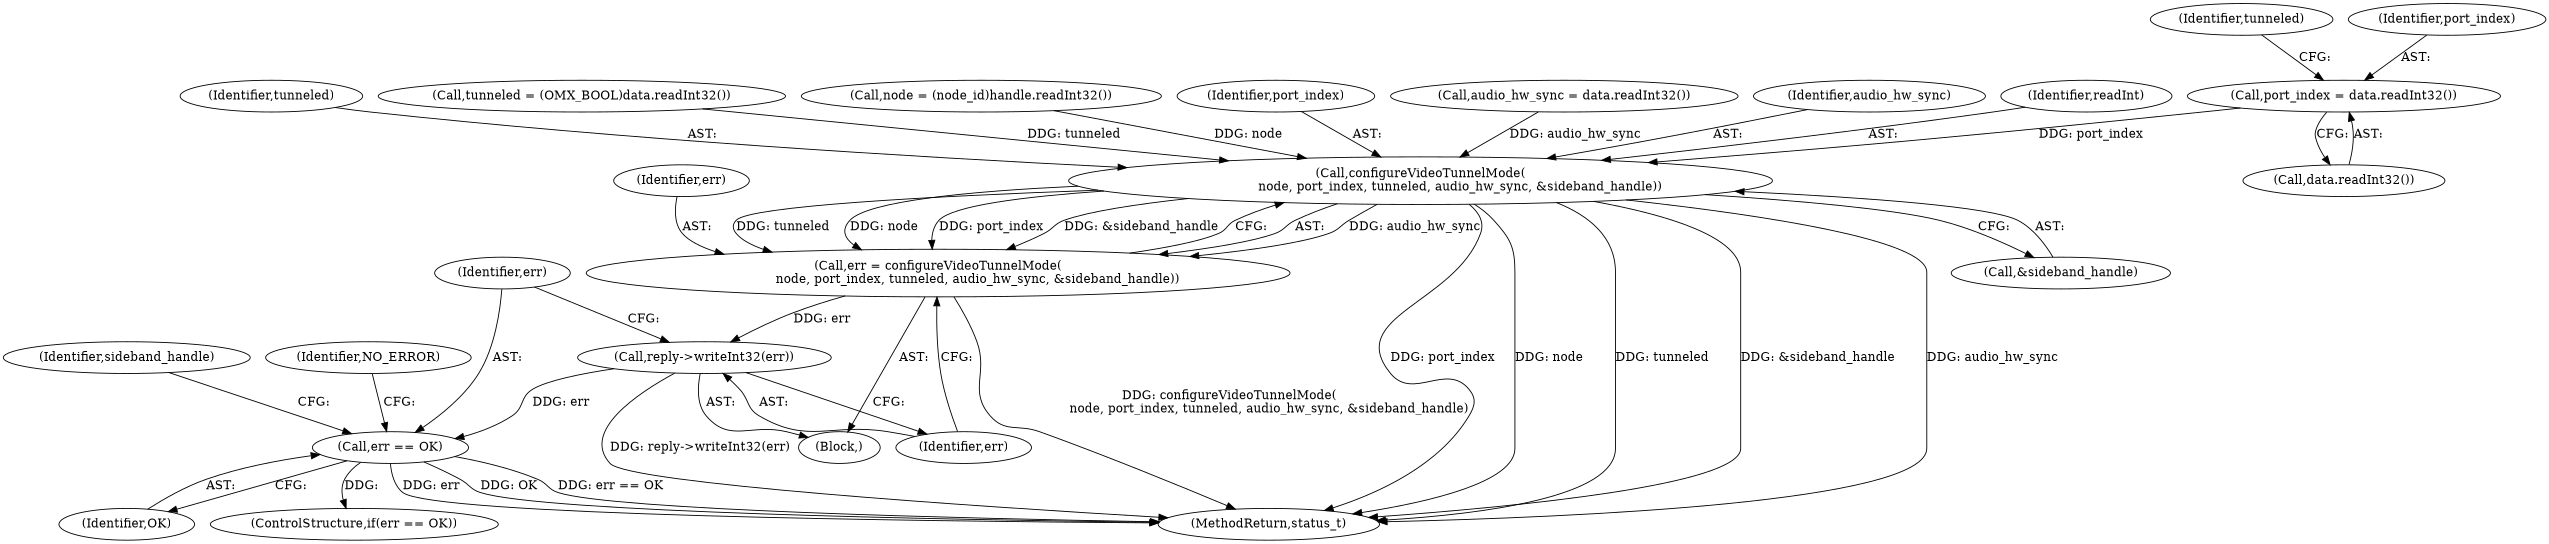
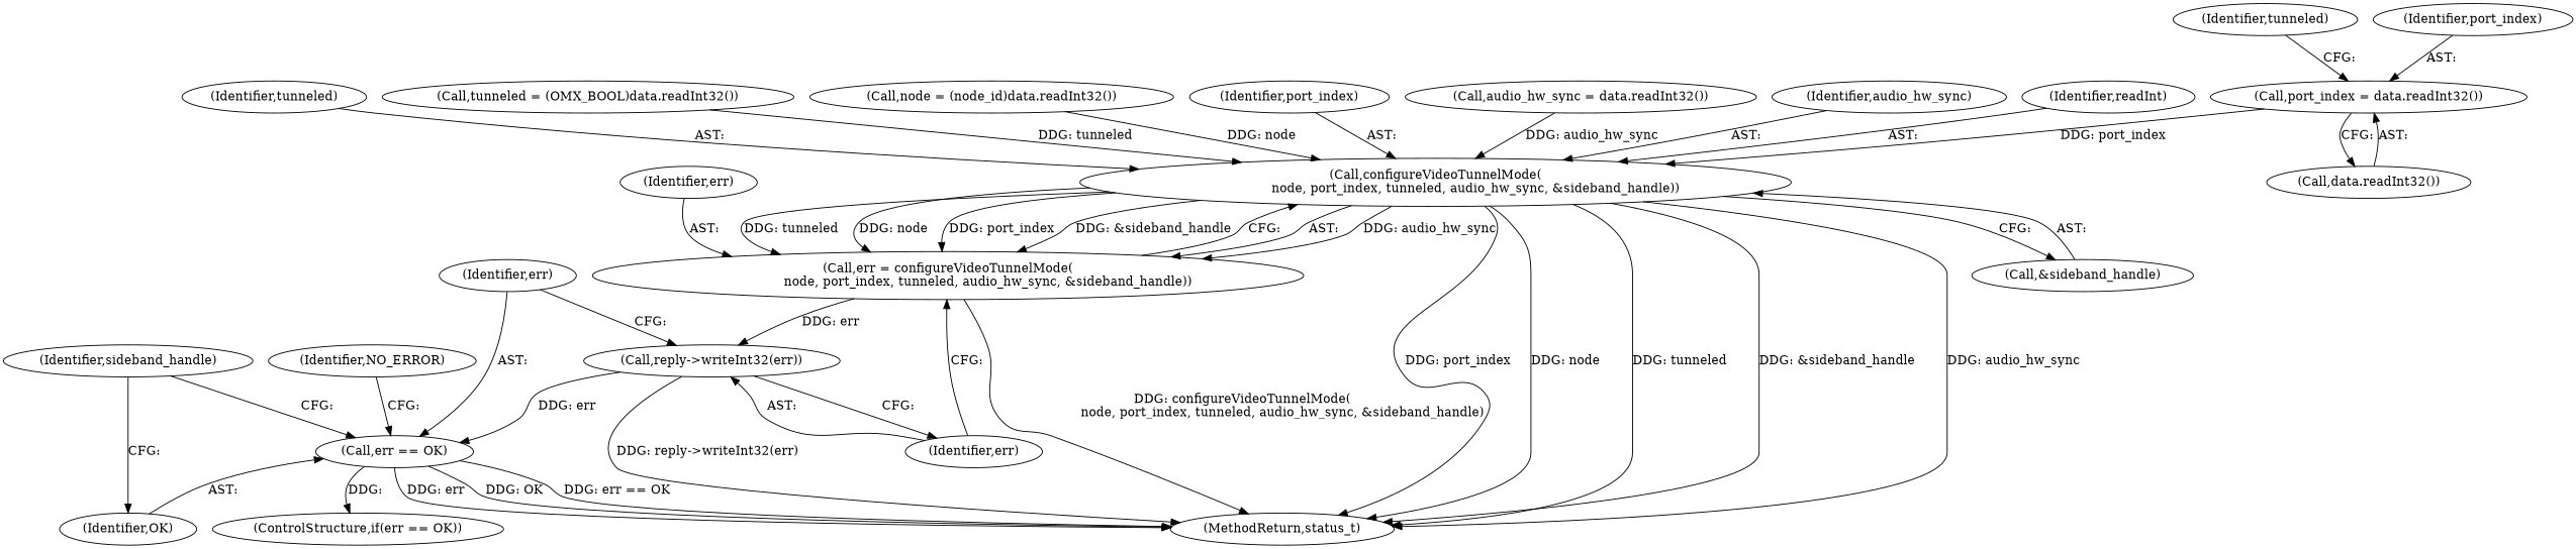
  digraph {
    n1 [label="(Call,port_index = data.readInt32())"]
    n2 [label="(Call,configureVideoTunnelMode(\n                    node, port_index, tunneled, audio_hw_sync, &sideband_handle))"]
    n3 [label="(Call,data.readInt32())"]
    n4 [label="(Call,err = configureVideoTunnelMode(\n                    node, port_index, tunneled, audio_hw_sync, &sideband_handle))"]
    n5 [label="(MethodReturn,status_t)"]
    n6 [label="(Call,&sideband_handle)"]
-   n7 [label="(Block,)"]
    n8 [label="(Call,reply->writeInt32(err))"]
    n9 [label="(Call,err == OK)"]
    n10 [label="(Identifier,err)"]
    n11 [label="(Identifier,OK)"]
    n12 [label="(ControlStructure,if(err == OK))"]
    n13 [label="(Identifier,NO_ERROR)"]
    n14 [label="(Identifier,tunneled)"]
    n15 [label="(Call,tunneled = (OMX_BOOL)data.readInt32())"]
    n16 [label="(Identifier,err)"]
    n17 [label="(Identifier,tunneled)"]
-   n18 [label="(Call,node = (node_id)handle.readInt32())"]
+   n18 [label="(Call,node = (node_id)data.readInt32())"]
    n19 [label="(Identifier,port_index)"]
    n20 [label="(Identifier,err)"]
    n21 [label="(Call,audio_hw_sync = data.readInt32())"]
    n22 [label="(Identifier,sideband_handle)"]
    n23 [label="(Identifier,port_index)"]
    n24 [label="(Identifier,audio_hw_sync)"]
    n25 [label="(Identifier,readInt)"]
    n1 -> n2 [label="DDG: port_index"]
    n1 -> n3 [label="CFG: "]
    n2 -> n4 [label="AST: "]
    n2 -> n4 [label="DDG: audio_hw_sync"]
    n2 -> n4 [label="DDG: tunneled"]
    n2 -> n4 [label="DDG: node"]
    n2 -> n4 [label="DDG: port_index"]
    n2 -> n4 [label="DDG: &sideband_handle"]
    n2 -> n5 [label="DDG: port_index"]
    n2 -> n5 [label="DDG: node"]
    n2 -> n5 [label="DDG: tunneled"]
    n2 -> n5 [label="DDG: &sideband_handle"]
    n2 -> n5 [label="DDG: audio_hw_sync"]
    n2 -> n6 [label="CFG: "]
    n3 -> n1 [label="AST: "]
    n4 -> n2 [label="CFG: "]
    n4 -> n5 [label="DDG: configureVideoTunnelMode(\n                    node, port_index, tunneled, audio_hw_sync, &sideband_handle)"]
-   n4 -> n7 [label="AST: "]
    n4 -> n8 [label="DDG: err"]
    n6 -> n2 [label="AST: "]
    n8 -> n5 [label="DDG: reply->writeInt32(err)"]
-   n8 -> n7 [label="AST: "]
    n8 -> n9 [label="DDG: err"]
    n8 -> n10 [label="CFG: "]
    n9 -> n5 [label="DDG: err"]
    n9 -> n5 [label="DDG: OK"]
    n9 -> n5 [label="DDG: err == OK"]
-   n9 -> n11 [label="CFG: "]
+   n22 -> n11 [label="CFG: "]
    n9 -> n12 [label="DDG: "]
    n10 -> n4 [label="CFG: "]
    n10 -> n8 [label="AST: "]
    n11 -> n9 [label="AST: "]
    n13 -> n9 [label="CFG: "]
    n14 -> n2 [label="AST: "]
    n15 -> n2 [label="DDG: tunneled"]
    n16 -> n8 [label="CFG: "]
    n16 -> n9 [label="AST: "]
    n17 -> n1 [label="CFG: "]
    n18 -> n2 [label="DDG: node"]
    n19 -> n2 [label="AST: "]
    n20 -> n4 [label="AST: "]
    n21 -> n2 [label="DDG: audio_hw_sync"]
    n22 -> n9 [label="CFG: "]
    n23 -> n1 [label="AST: "]
    n24 -> n2 [label="AST: "]
    n25 -> n2 [label="AST: "]
  }
